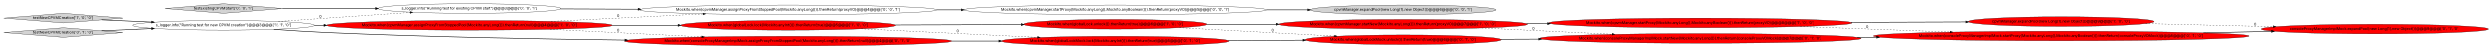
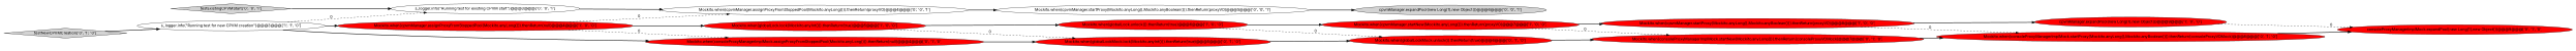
  digraph {
    rankdir=LR
    fontname=Inter
    node [fillcolor=red shape=ellipse style=filled fontname=Inter]
    edge [style=bold fontname=Inter]
    n1 [fillcolor=white label="s_logger.info(\"Running test for new CPVM creation\")@@@3@@@['1', '1', '0']"]
    n2 [label="Mockito.when(consoleProxyManagerImplMock.assignProxyFromStoppedPool(Mockito.anyLong())).thenReturn(null)@@@4@@@['0', '1', '0']"]
    n3 [label="Mockito.when(cpvmManager.assignProxyFromStoppedPool(Mockito.anyLong())).thenReturn(null)@@@4@@@['1', '0', '0']"]
    n4 [fillcolor=white label="s_logger.info(\"Running test for existing CPVM start\")@@@3@@@['0', '0', '1']"]
    n5 [label="Mockito.when(globalLockMock.lock(Mockito.anyInt())).thenReturn(true)@@@5@@@['0', '1', '0']"]
    n6 [label="Mockito.when(cpvmManager.startNew(Mockito.anyLong())).thenReturn(proxyVO)@@@7@@@['1', '0', '0']"]
    n7 [label="Mockito.when(consoleProxyManagerImplMock.startNew(Mockito.anyLong())).thenReturn(consoleProxyVOMock)@@@7@@@['0', '1', '0']"]
    n8 [label="Mockito.when(cpvmManager.startProxy(Mockito.anyLong(),Mockito.anyBoolean())).thenReturn(proxyVO)@@@8@@@['1', '0', '0']"]
    n9 [fillcolor=white label="Mockito.when(cpvmManager.assignProxyFromStoppedPool(Mockito.anyLong())).thenReturn(proxyVO)@@@4@@@['0', '0', '1']"]
    n10 [label="Mockito.when(globalLock.lock(Mockito.anyInt())).thenReturn(true)@@@5@@@['1', '0', '0']"]
    n11 [label="Mockito.when(globalLock.unlock()).thenReturn(true)@@@6@@@['1', '0', '0']"]
    n12 [label="Mockito.when(globalLockMock.unlock()).thenReturn(true)@@@6@@@['0', '1', '0']"]
    n13 [label="cpvmManager.expandPool(new Long(1),new Object())@@@9@@@['1', '0', '0']"]
    n14 [label="consoleProxyManagerImplMock.expandPool(new Long(1),new Object())@@@9@@@['0', '1', '0']"]
    n15 [label="Mockito.when(consoleProxyManagerImplMock.startProxy(Mockito.anyLong(),Mockito.anyBoolean())).thenReturn(consoleProxyVOMock)@@@8@@@['0', '1', '0']"]
    n16 [fillcolor=white label="Mockito.when(cpvmManager.startProxy(Mockito.anyLong(),Mockito.anyBoolean())).thenReturn(proxyVO)@@@5@@@['0', '0', '1']"]
-   n17 [fillcolor=lightgray label="testNewCPVMCreation['1', '0', '0']" shape=diamond]
    n18 [fillcolor=lightgray label="cpvmManager.expandPool(new Long(1),new Object())@@@6@@@['0', '0', '1']"]
    n19 [fillcolor=lightgray label="testNewCPVMCreation['0', '1', '0']" shape=diamond]
    n20 [fillcolor=lightgray label="testExistingCPVMStart['0', '0', '1']" shape=diamond]
    n1 -> n2
    n1 -> n3
    n1 -> n4 [label=0 style=dashed]
    n2 -> n5
    n3 -> n2 [label=0 style=dashed]
    n3 -> n9 [label=0 style=dashed]
    n3 -> n10
    n4 -> n9
    n5 -> n12
    n6 -> n7 [label=0 style=dashed]
    n6 -> n8
    n7 -> n15
    n8 -> n13
    n8 -> n15 [label=0 style=dashed]
    n9 -> n16
    n10 -> n5 [label=0 style=dashed]
    n10 -> n11
    n11 -> n6
    n11 -> n12 [label=0 style=dashed]
    n12 -> n7
    n13 -> n14 [label=0 style=dashed]
    n15 -> n14
    n16 -> n18
-   n17 -> n1
    n19 -> n1
    n20 -> n4
  }
